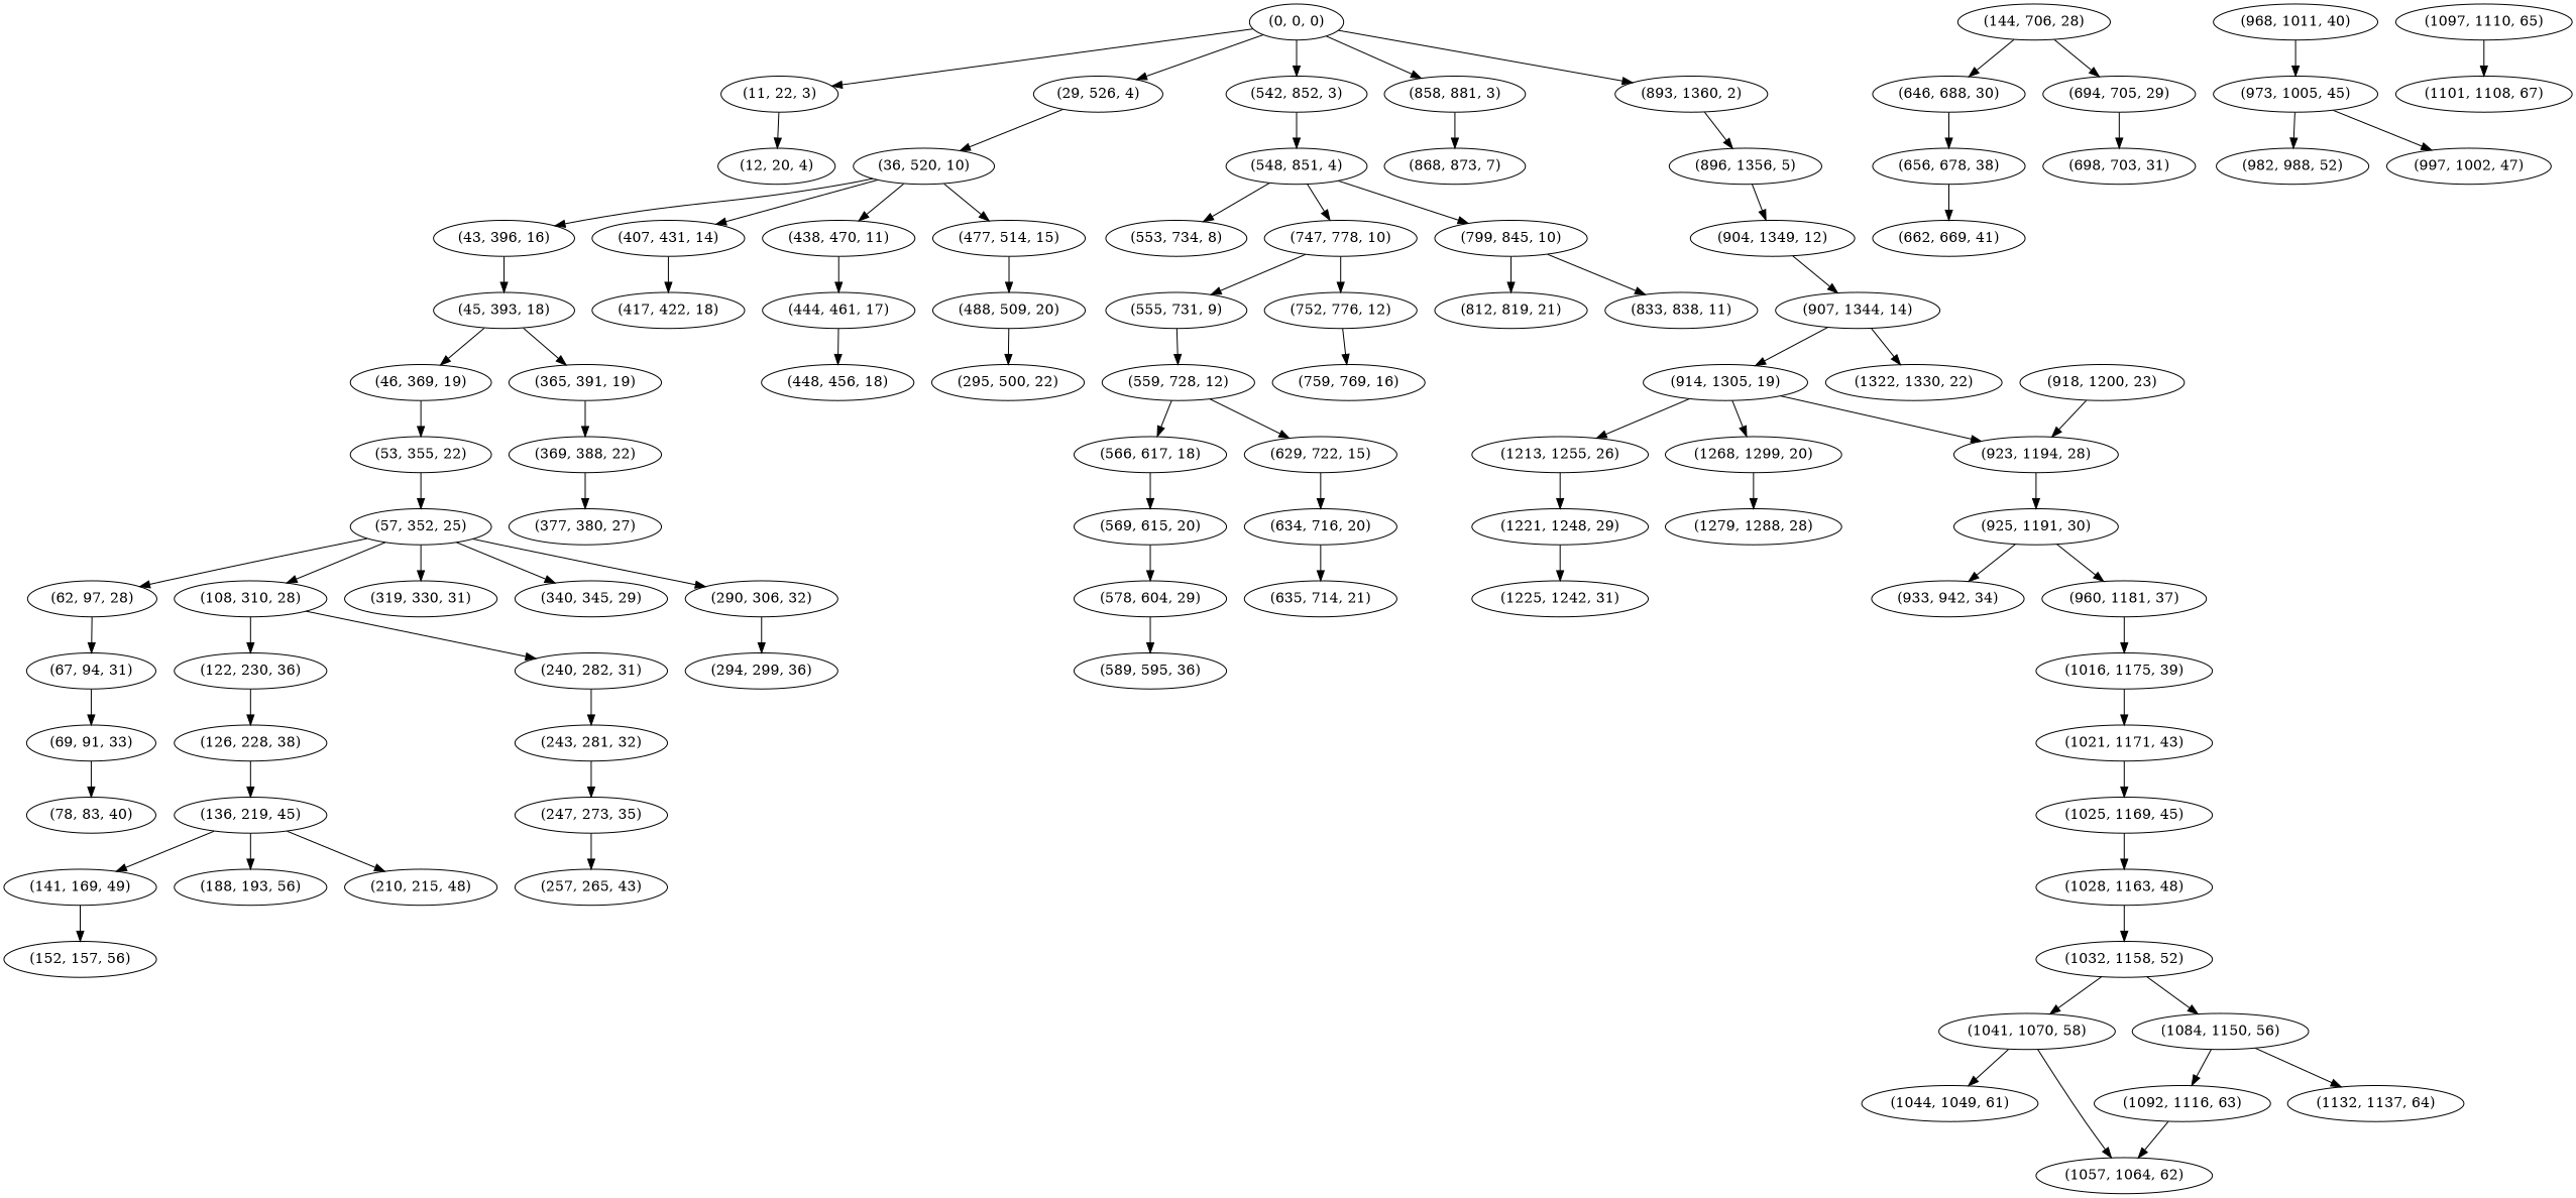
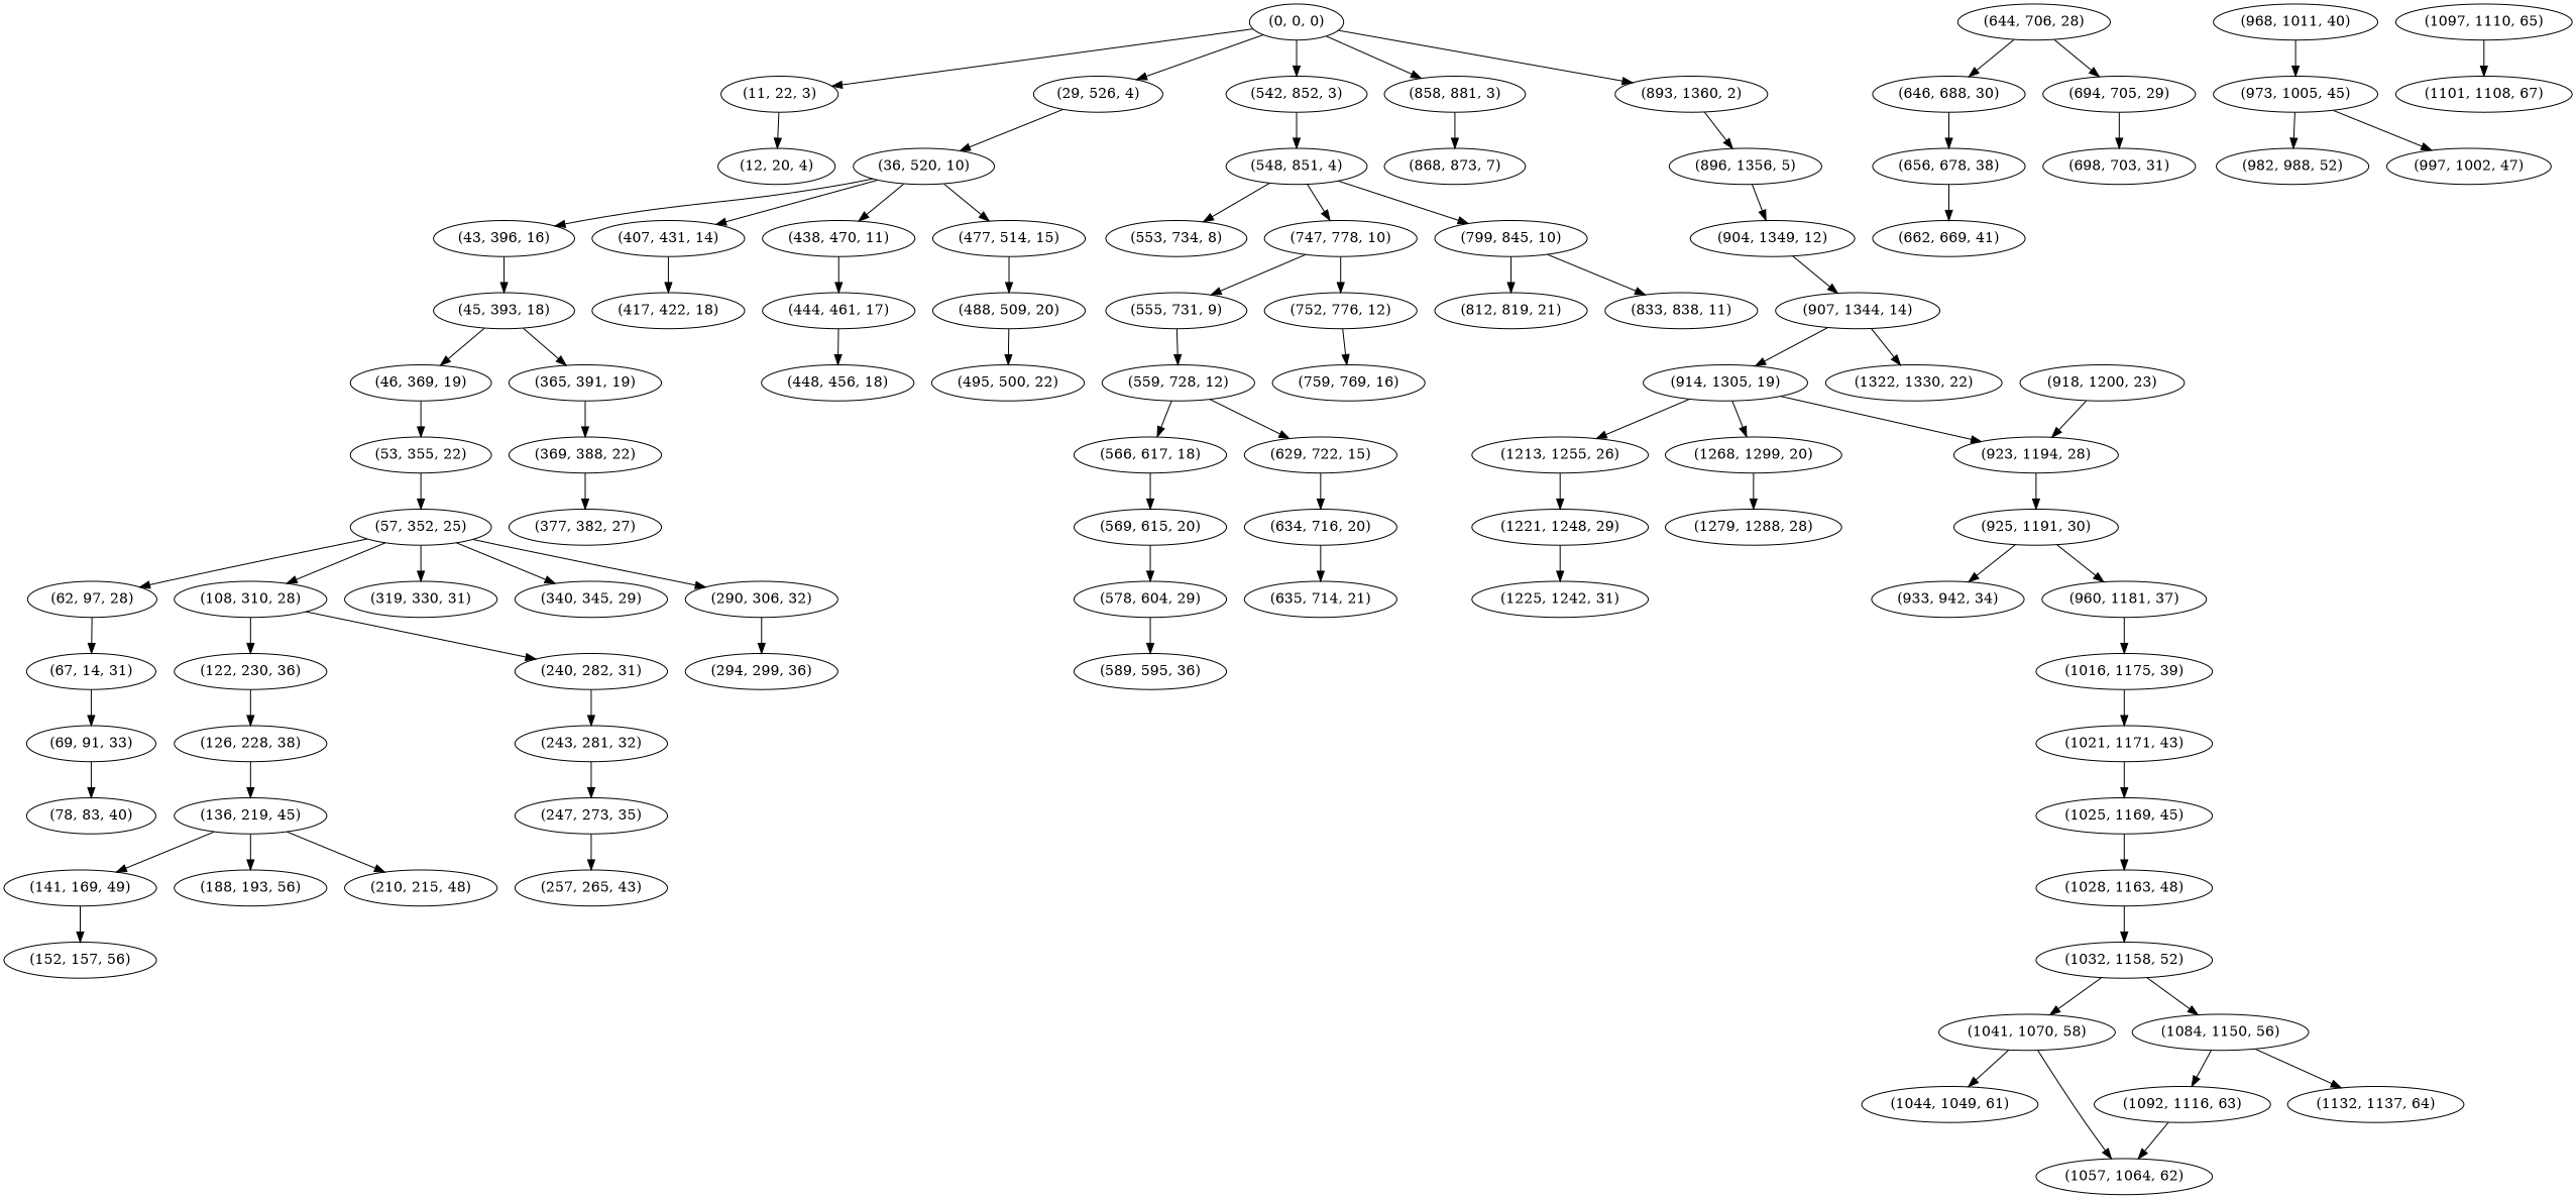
  digraph {
    "(0, 0, 0)"
    "(11, 22, 3)"
    "(29, 526, 4)"
    "(542, 852, 3)"
    "(858, 881, 3)"
    "(893, 1360, 2)"
    "(12, 20, 4)"
    "(36, 520, 10)"
    "(548, 851, 4)"
    "(868, 873, 7)"
    "(896, 1356, 5)"
    "(43, 396, 16)"
    "(407, 431, 14)"
    "(438, 470, 11)"
    "(477, 514, 15)"
    "(45, 393, 18)"
    "(417, 422, 18)"
    "(444, 461, 17)"
    "(488, 509, 20)"
    n20 [label="(46, 369, 19)"]
    "(365, 391, 19)"
    "(53, 355, 22)"
    "(369, 388, 22)"
    "(57, 352, 25)"
    "(62, 97, 28)"
    "(108, 310, 28)"
    "(319, 330, 31)"
    "(340, 345, 29)"
    "(290, 306, 32)"
-   "(67, 94, 31)"
+   "(67, 94, 31)" [label="(67, 14, 31)"]
    "(122, 230, 36)"
    "(240, 282, 31)"
    "(69, 91, 33)"
    "(78, 83, 40)"
    "(126, 228, 38)"
    "(243, 281, 32)"
    "(294, 299, 36)"
    "(136, 219, 45)"
    "(141, 169, 49)"
    "(188, 193, 56)"
    "(210, 215, 48)"
    "(152, 157, 56)"
    "(247, 273, 35)"
    "(257, 265, 43)"
-   "(377, 382, 27)" [label="(377, 380, 27)"]
+   "(377, 382, 27)"
    "(448, 456, 18)"
-   "(495, 500, 22)" [label="(295, 500, 22)"]
+   "(495, 500, 22)"
    "(553, 734, 8)"
    "(747, 778, 10)"
    "(799, 845, 10)"
    "(555, 731, 9)"
    "(752, 776, 12)"
    "(812, 819, 21)"
    "(833, 838, 11)"
    "(559, 728, 12)"
    "(566, 617, 18)"
    "(629, 722, 15)"
    "(569, 615, 20)"
    "(634, 716, 20)"
    "(578, 604, 29)"
    "(589, 595, 36)"
    "(635, 714, 21)"
-   "(644, 706, 28)" [label="(144, 706, 28)"]
+   "(644, 706, 28)"
    "(646, 688, 30)"
    "(694, 705, 29)"
    "(656, 678, 38)"
    "(698, 703, 31)"
    "(662, 669, 41)"
    "(759, 769, 16)"
    "(904, 1349, 12)"
    "(907, 1344, 14)"
    "(914, 1305, 19)"
    "(1322, 1330, 22)"
    "(1213, 1255, 26)"
    "(1268, 1299, 20)"
    "(923, 1194, 28)"
    "(918, 1200, 23)"
    "(1221, 1248, 29)"
    "(1279, 1288, 28)"
    "(925, 1191, 30)"
    "(933, 942, 34)"
    "(960, 1181, 37)"
    "(1016, 1175, 39)"
    "(968, 1011, 40)"
    "(973, 1005, 45)"
    "(1021, 1171, 43)"
    "(982, 988, 52)"
    "(997, 1002, 47)"
    "(1025, 1169, 45)"
    "(1028, 1163, 48)"
    "(1032, 1158, 52)"
    "(1041, 1070, 58)"
    "(1084, 1150, 56)"
    "(1044, 1049, 61)"
    "(1057, 1064, 62)"
    "(1092, 1116, 63)"
    "(1132, 1137, 64)"
    "(1097, 1110, 65)"
    "(1101, 1108, 67)"
    "(1225, 1242, 31)"
    "(0, 0, 0)" -> "(11, 22, 3)"
    "(0, 0, 0)" -> "(29, 526, 4)"
    "(0, 0, 0)" -> "(542, 852, 3)"
    "(0, 0, 0)" -> "(858, 881, 3)"
    "(0, 0, 0)" -> "(893, 1360, 2)"
    "(11, 22, 3)" -> "(12, 20, 4)"
    "(29, 526, 4)" -> "(36, 520, 10)"
    "(542, 852, 3)" -> "(548, 851, 4)"
    "(858, 881, 3)" -> "(868, 873, 7)"
    "(893, 1360, 2)" -> "(896, 1356, 5)"
    "(36, 520, 10)" -> "(43, 396, 16)"
    "(36, 520, 10)" -> "(407, 431, 14)"
    "(36, 520, 10)" -> "(438, 470, 11)"
    "(36, 520, 10)" -> "(477, 514, 15)"
    "(548, 851, 4)" -> "(553, 734, 8)"
    "(548, 851, 4)" -> "(747, 778, 10)"
    "(548, 851, 4)" -> "(799, 845, 10)"
    "(896, 1356, 5)" -> "(904, 1349, 12)"
    "(43, 396, 16)" -> "(45, 393, 18)"
    "(407, 431, 14)" -> "(417, 422, 18)"
    "(438, 470, 11)" -> "(444, 461, 17)"
    "(477, 514, 15)" -> "(488, 509, 20)"
    "(45, 393, 18)" -> n20
    "(45, 393, 18)" -> "(365, 391, 19)"
    "(444, 461, 17)" -> "(448, 456, 18)"
    "(488, 509, 20)" -> "(495, 500, 22)"
    n20 -> "(53, 355, 22)"
    "(365, 391, 19)" -> "(369, 388, 22)"
    "(53, 355, 22)" -> "(57, 352, 25)"
    "(369, 388, 22)" -> "(377, 382, 27)"
    "(57, 352, 25)" -> "(62, 97, 28)"
    "(57, 352, 25)" -> "(108, 310, 28)"
    "(57, 352, 25)" -> "(319, 330, 31)"
    "(57, 352, 25)" -> "(340, 345, 29)"
    "(57, 352, 25)" -> "(290, 306, 32)"
    "(62, 97, 28)" -> "(67, 94, 31)"
    "(108, 310, 28)" -> "(122, 230, 36)"
    "(108, 310, 28)" -> "(240, 282, 31)"
    "(290, 306, 32)" -> "(294, 299, 36)"
    "(67, 94, 31)" -> "(69, 91, 33)"
    "(122, 230, 36)" -> "(126, 228, 38)"
    "(240, 282, 31)" -> "(243, 281, 32)"
    "(69, 91, 33)" -> "(78, 83, 40)"
    "(126, 228, 38)" -> "(136, 219, 45)"
    "(243, 281, 32)" -> "(247, 273, 35)"
    "(136, 219, 45)" -> "(141, 169, 49)"
    "(136, 219, 45)" -> "(188, 193, 56)"
    "(136, 219, 45)" -> "(210, 215, 48)"
    "(141, 169, 49)" -> "(152, 157, 56)"
    "(247, 273, 35)" -> "(257, 265, 43)"
    "(747, 778, 10)" -> "(555, 731, 9)"
    "(747, 778, 10)" -> "(752, 776, 12)"
    "(799, 845, 10)" -> "(812, 819, 21)"
    "(799, 845, 10)" -> "(833, 838, 11)"
    "(555, 731, 9)" -> "(559, 728, 12)"
    "(752, 776, 12)" -> "(759, 769, 16)"
    "(559, 728, 12)" -> "(566, 617, 18)"
    "(559, 728, 12)" -> "(629, 722, 15)"
    "(566, 617, 18)" -> "(569, 615, 20)"
    "(629, 722, 15)" -> "(634, 716, 20)"
    "(569, 615, 20)" -> "(578, 604, 29)"
    "(634, 716, 20)" -> "(635, 714, 21)"
    "(578, 604, 29)" -> "(589, 595, 36)"
    "(644, 706, 28)" -> "(646, 688, 30)"
    "(644, 706, 28)" -> "(694, 705, 29)"
    "(646, 688, 30)" -> "(656, 678, 38)"
    "(694, 705, 29)" -> "(698, 703, 31)"
    "(656, 678, 38)" -> "(662, 669, 41)"
    "(904, 1349, 12)" -> "(907, 1344, 14)"
    "(907, 1344, 14)" -> "(914, 1305, 19)"
    "(907, 1344, 14)" -> "(1322, 1330, 22)"
    "(914, 1305, 19)" -> "(1213, 1255, 26)"
    "(914, 1305, 19)" -> "(1268, 1299, 20)"
    "(914, 1305, 19)" -> "(923, 1194, 28)"
    "(1213, 1255, 26)" -> "(1221, 1248, 29)"
    "(1268, 1299, 20)" -> "(1279, 1288, 28)"
    "(923, 1194, 28)" -> "(925, 1191, 30)"
    "(918, 1200, 23)" -> "(923, 1194, 28)"
    "(1221, 1248, 29)" -> "(1225, 1242, 31)"
    "(925, 1191, 30)" -> "(933, 942, 34)"
    "(925, 1191, 30)" -> "(960, 1181, 37)"
    "(960, 1181, 37)" -> "(1016, 1175, 39)"
    "(1016, 1175, 39)" -> "(1021, 1171, 43)"
    "(968, 1011, 40)" -> "(973, 1005, 45)"
    "(973, 1005, 45)" -> "(982, 988, 52)"
    "(973, 1005, 45)" -> "(997, 1002, 47)"
    "(1021, 1171, 43)" -> "(1025, 1169, 45)"
    "(1025, 1169, 45)" -> "(1028, 1163, 48)"
    "(1028, 1163, 48)" -> "(1032, 1158, 52)"
    "(1032, 1158, 52)" -> "(1041, 1070, 58)"
    "(1032, 1158, 52)" -> "(1084, 1150, 56)"
    "(1041, 1070, 58)" -> "(1044, 1049, 61)"
    "(1041, 1070, 58)" -> "(1057, 1064, 62)"
    "(1084, 1150, 56)" -> "(1092, 1116, 63)"
    "(1084, 1150, 56)" -> "(1132, 1137, 64)"
    "(1092, 1116, 63)" -> "(1057, 1064, 62)"
    "(1097, 1110, 65)" -> "(1101, 1108, 67)"
  }
